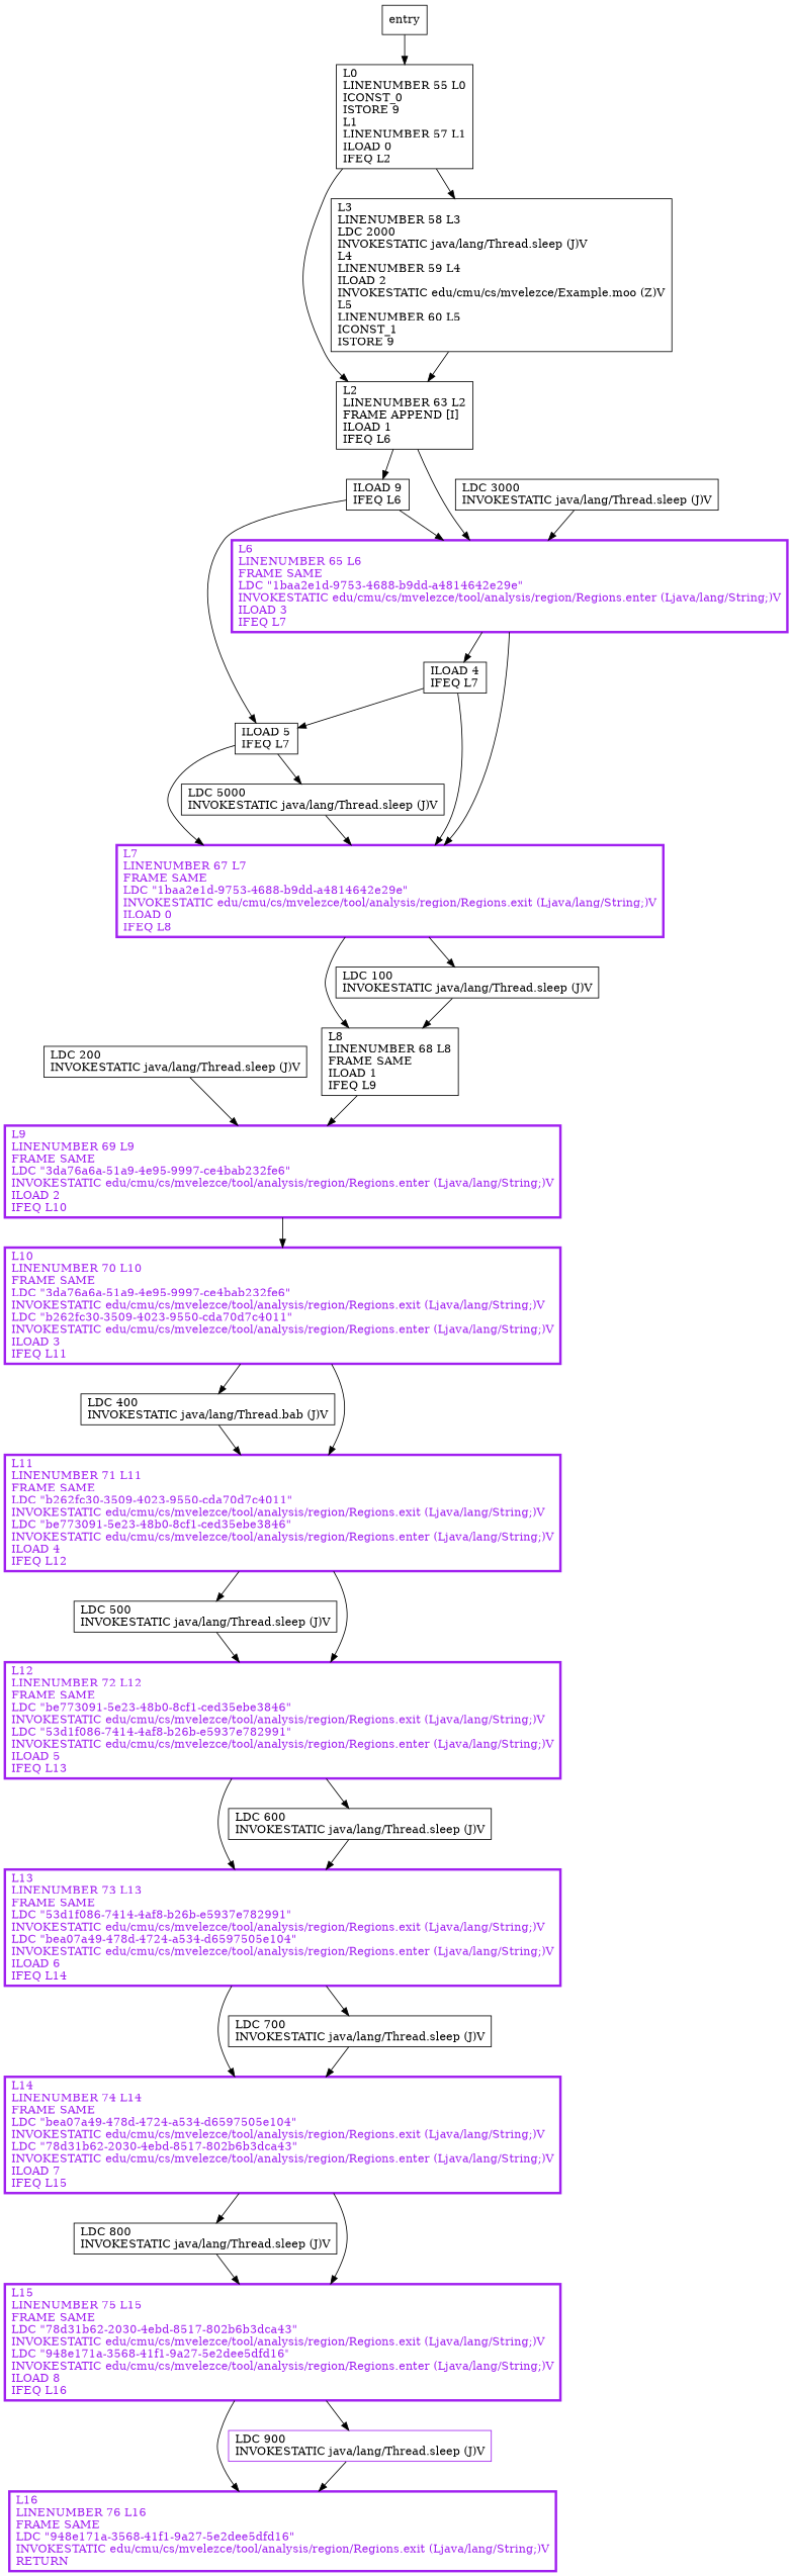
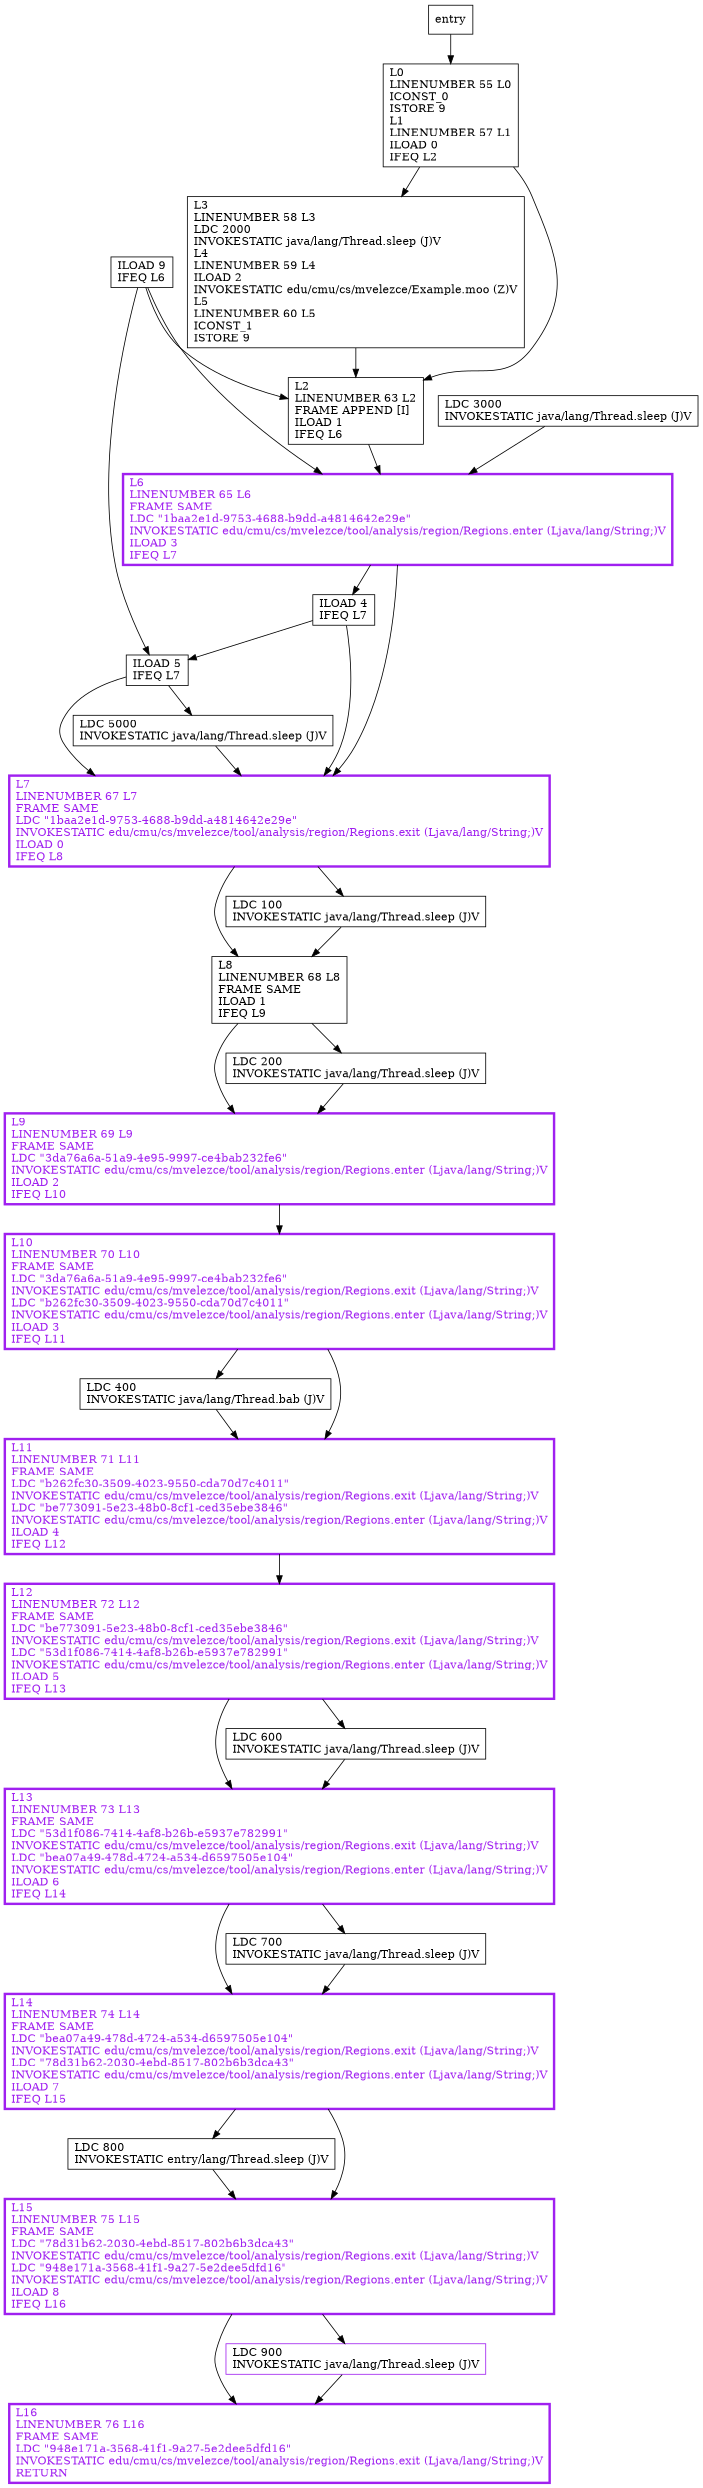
  digraph {
    node [shape=record]
    n1 [label="L8\lLINENUMBER 68 L8\lFRAME SAME\lILOAD 1\lIFEQ L9\l"]
    n2 [color=purple fontcolor=purple label="L9\lLINENUMBER 69 L9\lFRAME SAME\lLDC \"3da76a6a-51a9-4e95-9997-ce4bab232fe6\"\lINVOKESTATIC edu/cmu/cs/mvelezce/tool/analysis/region/Regions.enter (Ljava/lang/String;)V\lILOAD 2\lIFEQ L10\l" penwidth=3]
    n3 [label="LDC 200\lINVOKESTATIC java/lang/Thread.sleep (J)V\l"]
    n4 [color=purple fontcolor=purple label="L10\lLINENUMBER 70 L10\lFRAME SAME\lLDC \"3da76a6a-51a9-4e95-9997-ce4bab232fe6\"\lINVOKESTATIC edu/cmu/cs/mvelezce/tool/analysis/region/Regions.exit (Ljava/lang/String;)V\lLDC \"b262fc30-3509-4023-9550-cda70d7c4011\"\lINVOKESTATIC edu/cmu/cs/mvelezce/tool/analysis/region/Regions.enter (Ljava/lang/String;)V\lILOAD 3\lIFEQ L11\l" penwidth=3]
    n5 [label="ILOAD 5\lIFEQ L7\l"]
    n6 [color=purple fontcolor=purple label="L7\lLINENUMBER 67 L7\lFRAME SAME\lLDC \"1baa2e1d-9753-4688-b9dd-a4814642e29e\"\lINVOKESTATIC edu/cmu/cs/mvelezce/tool/analysis/region/Regions.exit (Ljava/lang/String;)V\lILOAD 0\lIFEQ L8\l" penwidth=3]
    n7 [label="LDC 5000\lINVOKESTATIC java/lang/Thread.sleep (J)V\l"]
    n8 [label="LDC 100\lINVOKESTATIC java/lang/Thread.sleep (J)V\l"]
    n9 [label="ILOAD 4\lIFEQ L7\l"]
    n10 [label="ILOAD 9\lIFEQ L6\l"]
    n11 [color=purple fontcolor=purple label="L6\lLINENUMBER 65 L6\lFRAME SAME\lLDC \"1baa2e1d-9753-4688-b9dd-a4814642e29e\"\lINVOKESTATIC edu/cmu/cs/mvelezce/tool/analysis/region/Regions.enter (Ljava/lang/String;)V\lILOAD 3\lIFEQ L7\l" penwidth=3]
    n12 [label="LDC 3000\lINVOKESTATIC java/lang/Thread.sleep (J)V\l"]
    n13 [label="LDC 400\lINVOKESTATIC java/lang/Thread.bab (J)V\l"]
    n14 [color=purple fontcolor=purple label="L11\lLINENUMBER 71 L11\lFRAME SAME\lLDC \"b262fc30-3509-4023-9550-cda70d7c4011\"\lINVOKESTATIC edu/cmu/cs/mvelezce/tool/analysis/region/Regions.exit (Ljava/lang/String;)V\lLDC \"be773091-5e23-48b0-8cf1-ced35ebe3846\"\lINVOKESTATIC edu/cmu/cs/mvelezce/tool/analysis/region/Regions.enter (Ljava/lang/String;)V\lILOAD 4\lIFEQ L12\l" penwidth=3]
    n15 [color=purple fontcolor=purple label="L13\lLINENUMBER 73 L13\lFRAME SAME\lLDC \"53d1f086-7414-4af8-b26b-e5937e782991\"\lINVOKESTATIC edu/cmu/cs/mvelezce/tool/analysis/region/Regions.exit (Ljava/lang/String;)V\lLDC \"bea07a49-478d-4724-a534-d6597505e104\"\lINVOKESTATIC edu/cmu/cs/mvelezce/tool/analysis/region/Regions.enter (Ljava/lang/String;)V\lILOAD 6\lIFEQ L14\l" penwidth=3]
    n16 [color=purple fontcolor=purple label="L14\lLINENUMBER 74 L14\lFRAME SAME\lLDC \"bea07a49-478d-4724-a534-d6597505e104\"\lINVOKESTATIC edu/cmu/cs/mvelezce/tool/analysis/region/Regions.exit (Ljava/lang/String;)V\lLDC \"78d31b62-2030-4ebd-8517-802b6b3dca43\"\lINVOKESTATIC edu/cmu/cs/mvelezce/tool/analysis/region/Regions.enter (Ljava/lang/String;)V\lILOAD 7\lIFEQ L15\l" penwidth=3]
    n17 [label="LDC 700\lINVOKESTATIC java/lang/Thread.sleep (J)V\l"]
-   n18 [label="LDC 800\lINVOKESTATIC java/lang/Thread.sleep (J)V\l"]
+   n18 [label="LDC 800\lINVOKESTATIC entry/lang/Thread.sleep (J)V\l"]
    n19 [color=purple fontcolor=purple label="L15\lLINENUMBER 75 L15\lFRAME SAME\lLDC \"78d31b62-2030-4ebd-8517-802b6b3dca43\"\lINVOKESTATIC edu/cmu/cs/mvelezce/tool/analysis/region/Regions.exit (Ljava/lang/String;)V\lLDC \"948e171a-3568-41f1-9a27-5e2dee5dfd16\"\lINVOKESTATIC edu/cmu/cs/mvelezce/tool/analysis/region/Regions.enter (Ljava/lang/String;)V\lILOAD 8\lIFEQ L16\l" penwidth=3]
    n20 [color=purple fontcolor=purple label="L16\lLINENUMBER 76 L16\lFRAME SAME\lLDC \"948e171a-3568-41f1-9a27-5e2dee5dfd16\"\lINVOKESTATIC edu/cmu/cs/mvelezce/tool/analysis/region/Regions.exit (Ljava/lang/String;)V\lRETURN\l" penwidth=3]
    n21 [color=purple label="LDC 900\lINVOKESTATIC java/lang/Thread.sleep (J)V\l"]
    n22 [label="L0\lLINENUMBER 55 L0\lICONST_0\lISTORE 9\lL1\lLINENUMBER 57 L1\lILOAD 0\lIFEQ L2\l"]
    n23 [label="L2\lLINENUMBER 63 L2\lFRAME APPEND [I]\lILOAD 1\lIFEQ L6\l"]
    n24 [label="L3\lLINENUMBER 58 L3\lLDC 2000\lINVOKESTATIC java/lang/Thread.sleep (J)V\lL4\lLINENUMBER 59 L4\lILOAD 2\lINVOKESTATIC edu/cmu/cs/mvelezce/Example.moo (Z)V\lL5\lLINENUMBER 60 L5\lICONST_1\lISTORE 9\l"]
-   n25 [label="LDC 500\lINVOKESTATIC java/lang/Thread.sleep (J)V\l"]
    n26 [color=purple fontcolor=purple label="L12\lLINENUMBER 72 L12\lFRAME SAME\lLDC \"be773091-5e23-48b0-8cf1-ced35ebe3846\"\lINVOKESTATIC edu/cmu/cs/mvelezce/tool/analysis/region/Regions.exit (Ljava/lang/String;)V\lLDC \"53d1f086-7414-4af8-b26b-e5937e782991\"\lINVOKESTATIC edu/cmu/cs/mvelezce/tool/analysis/region/Regions.enter (Ljava/lang/String;)V\lILOAD 5\lIFEQ L13\l" penwidth=3]
    n27 [label="LDC 600\lINVOKESTATIC java/lang/Thread.sleep (J)V\l"]
    entry
    n1 -> n2
+   n1 -> n3
    n2 -> n4
    n3 -> n2
    n4 -> n13
    n4 -> n14
    n5 -> n6
    n5 -> n7
    n6 -> n1
    n6 -> n8
    n7 -> n6
    n8 -> n1
    n9 -> n5
    n9 -> n6
    n10 -> n5
    n10 -> n11
    n11 -> n6
    n11 -> n9
    n12 -> n11
    n13 -> n14
-   n14 -> n25
    n14 -> n26
    n15 -> n16
    n15 -> n17
    n16 -> n18
    n16 -> n19
    n17 -> n16
    n18 -> n19
    n19 -> n20
    n19 -> n21
    n21 -> n20
    n22 -> n23
    n22 -> n24
-   n23 -> n10
+   n10 -> n23
    n23 -> n11
    n24 -> n23
-   n25 -> n26
    n26 -> n15
    n26 -> n27
    n27 -> n15
    entry -> n22
  }
